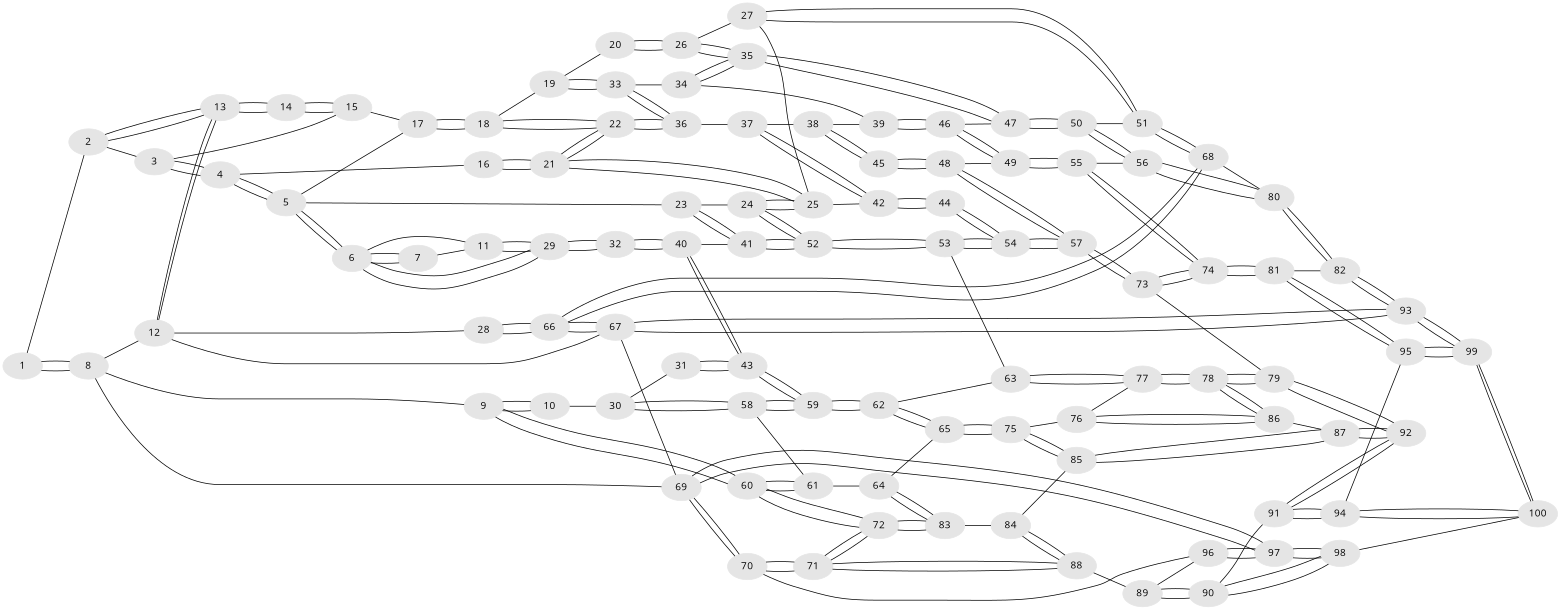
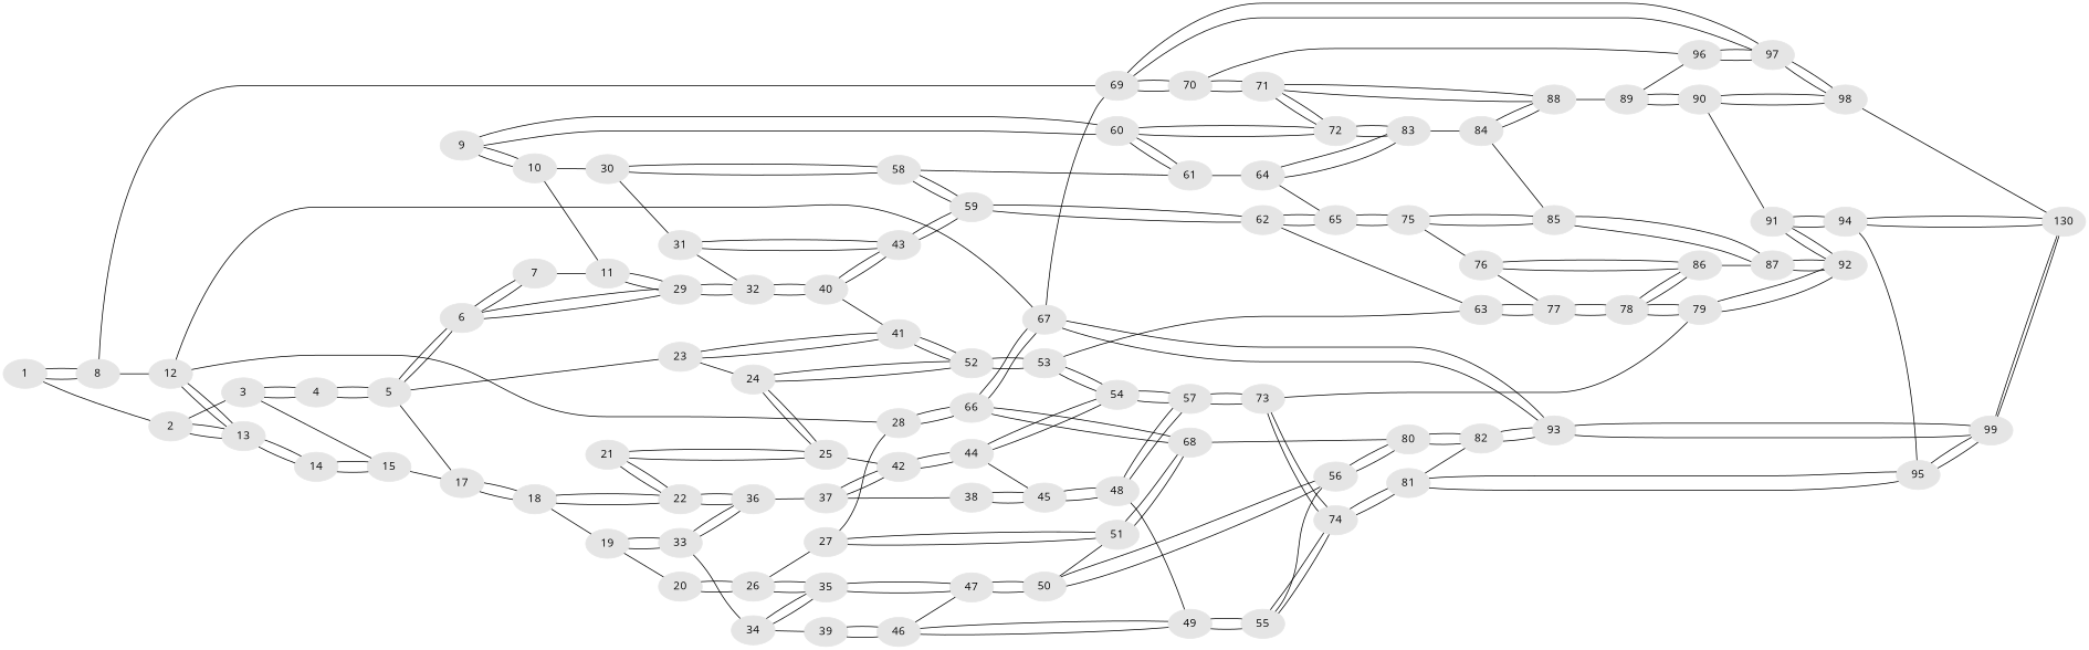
  graph {
    fontname="Open Sans"
    rankdir=LR
    node [color=gray90 fontname="Open Sans" style=filled]
    edge [fontname="Open Sans"]
    1
    2
    8
    3
    13
    9
    12
    69
    4
    15
    14
    5
-   16
    17
    6
    23
    21
    7
    29
    24
    41
    11
    32
    10
    60
    28
    67
    70
    97
    30
    61
    72
    31
    58
    66
    93
    20
    26
    18
    22
    25
    19
    33
    36
    34
    27
    35
    42
    37
    52
    53
    44
    51
    47
    68
    40
    43
    59
    39
    46
    50
    38
    45
    48
    49
    54
    62
    57
    55
    56
    73
    74
    80
    63
    77
    81
    82
    79
    64
    65
    83
    75
    78
    84
    76
    85
    99
    71
    96
    98
    88
    89
    92
    95
    86
    87
    90
    91
    94
-   100
+   100 [label=130]
    1 -- 2
    1 -- 8
    1 -- 8
    2 -- 3
    2 -- 13
    2 -- 13
-   8 -- 9
    8 -- 12
    8 -- 69
    3 -- 4
    3 -- 4
    3 -- 15
    13 -- 14
    13 -- 14
    9 -- 10
    9 -- 10
    9 -- 60
    9 -- 60
    12 -- 13
    12 -- 13
    12 -- 28
    12 -- 67
    69 -- 70
    69 -- 70
    69 -- 97
    69 -- 97
    4 -- 5
    4 -- 5
-   4 -- 16
    15 -- 17
    14 -- 15
    14 -- 15
    5 -- 17
    5 -- 6
    5 -- 6
    5 -- 23
-   16 -- 21
-   16 -- 21
    17 -- 18
    17 -- 18
    6 -- 7
    6 -- 7
    6 -- 29
    6 -- 29
    23 -- 24
    23 -- 41
    23 -- 41
    21 -- 22
    21 -- 22
    21 -- 25
    21 -- 25
    7 -- 11
    29 -- 32
    29 -- 32
    24 -- 25
    24 -- 25
    24 -- 52
    24 -- 52
    41 -- 52
    41 -- 52
    11 -- 29
    11 -- 29
    32 -- 40
    32 -- 40
-   6 -- 11
+   10 -- 11
    10 -- 30
    60 -- 61
    60 -- 61
    60 -- 72
    60 -- 72
    28 -- 66
    28 -- 66
    67 -- 69
    67 -- 93
    67 -- 93
    70 -- 71
    70 -- 71
    70 -- 96
    97 -- 98
    97 -- 98
    30 -- 31
    30 -- 58
    30 -- 58
    61 -- 64
    72 -- 83
    72 -- 83
+   31 -- 32
    31 -- 43
    31 -- 43
    58 -- 61
    58 -- 59
    58 -- 59
    66 -- 67
    66 -- 67
    66 -- 68
    66 -- 68
    93 -- 99
    93 -- 99
    20 -- 26
    20 -- 26
    26 -- 27
    26 -- 35
    26 -- 35
    18 -- 22
    18 -- 22
    18 -- 19
    22 -- 36
    22 -- 36
    25 -- 42
    19 -- 20
    19 -- 33
    19 -- 33
    33 -- 36
    33 -- 36
    33 -- 34
    36 -- 37
    34 -- 35
    34 -- 35
    34 -- 39
-   27 -- 25
+   27 -- 28
    27 -- 51
    27 -- 51
    35 -- 47
    35 -- 47
    42 -- 44
    42 -- 44
    37 -- 42
    37 -- 42
    37 -- 38
    52 -- 53
    52 -- 53
    53 -- 54
    53 -- 54
    53 -- 63
+   44 -- 45
    44 -- 54
    44 -- 54
    51 -- 68
    51 -- 68
    47 -- 50
    47 -- 50
    68 -- 80
    40 -- 41
    40 -- 43
    40 -- 43
    43 -- 59
    43 -- 59
    59 -- 62
    59 -- 62
    39 -- 46
    39 -- 46
    46 -- 47
    46 -- 49
    46 -- 49
    50 -- 51
    50 -- 56
    50 -- 56
-   38 -- 39
    38 -- 45
    38 -- 45
    45 -- 48
    45 -- 48
    48 -- 49
    48 -- 57
    48 -- 57
    49 -- 55
    49 -- 55
    54 -- 57
    54 -- 57
    62 -- 63
    62 -- 65
    62 -- 65
    57 -- 73
    57 -- 73
    55 -- 56
    55 -- 74
    55 -- 74
    56 -- 80
    56 -- 80
    73 -- 74
    73 -- 74
    73 -- 79
    74 -- 81
    74 -- 81
    80 -- 82
    80 -- 82
    63 -- 77
    63 -- 77
    77 -- 78
    77 -- 78
    81 -- 82
    81 -- 95
    81 -- 95
    82 -- 93
    82 -- 93
    79 -- 92
    79 -- 92
    64 -- 65
    64 -- 83
    64 -- 83
    65 -- 75
    65 -- 75
    83 -- 84
    75 -- 76
    75 -- 85
    75 -- 85
    78 -- 79
    78 -- 79
    78 -- 86
    78 -- 86
    84 -- 85
    84 -- 88
    84 -- 88
    76 -- 77
    76 -- 86
    76 -- 86
    85 -- 87
    85 -- 87
    99 -- 100
    99 -- 100
    71 -- 72
    71 -- 72
    71 -- 88
    71 -- 88
    96 -- 97
    96 -- 97
    98 -- 100
    88 -- 89
    89 -- 96
    89 -- 90
    89 -- 90
    95 -- 99
    95 -- 99
    86 -- 87
    87 -- 92
    87 -- 92
    90 -- 98
    90 -- 98
    90 -- 91
    91 -- 92
    91 -- 92
    91 -- 94
    91 -- 94
    94 -- 95
    94 -- 100
    94 -- 100
  }
